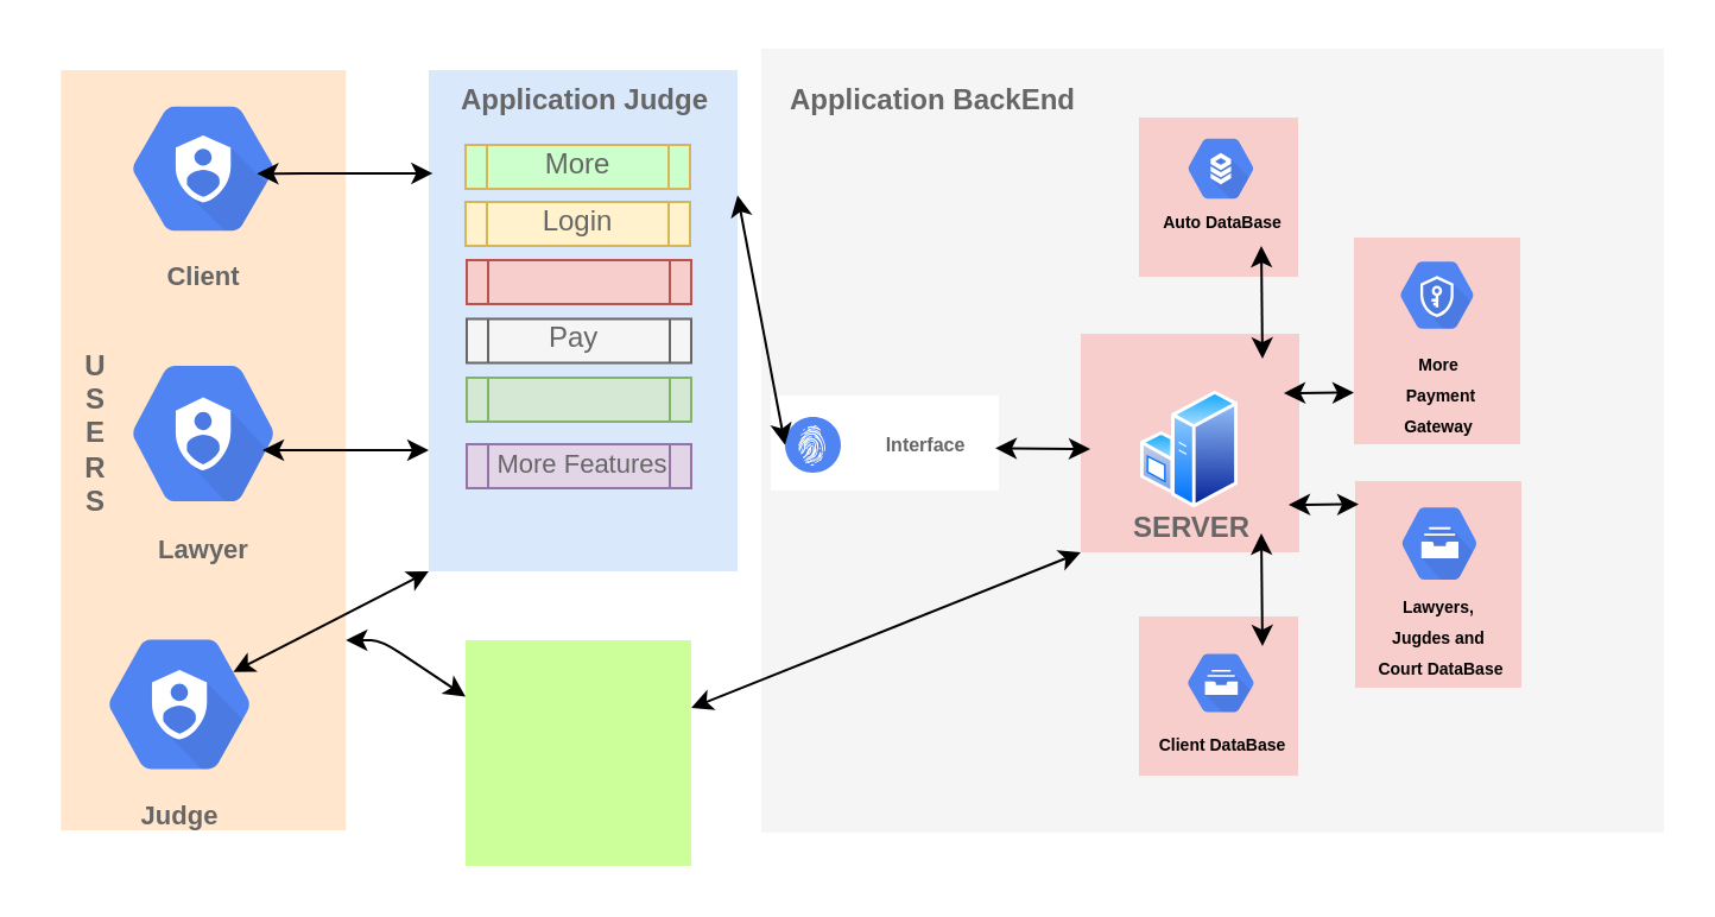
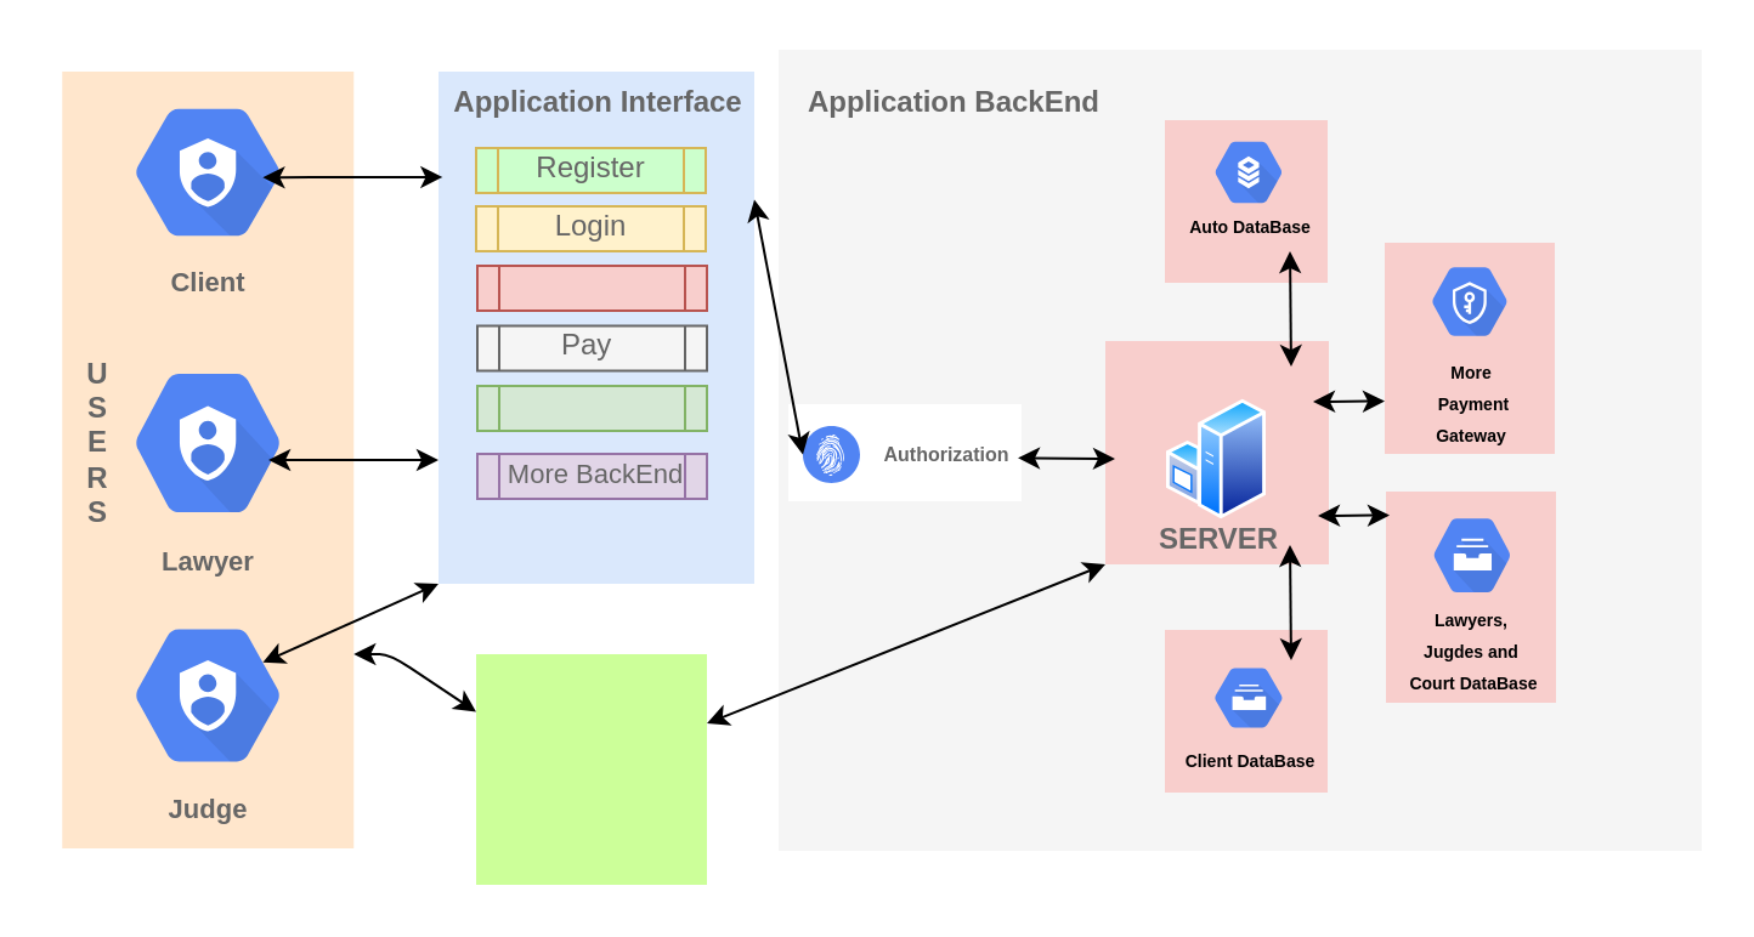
  <mxCell id="0" />
  <mxCell id="1" parent="0" />
  <mxCell id="2" value="" style="whiteSpace=wrap;html=1;aspect=fixed;labelBackgroundColor=none;fillColor=#CCFF99;fontSize=7;strokeColor=none;" parent="1" vertex="1"><mxGeometry x="195.5" y="269" width="95" height="95" as="geometry" /></mxCell>
  <mxCell id="3" value="" style="rounded=0;whiteSpace=wrap;html=1;labelBackgroundColor=none;fillColor=#f5f5f5;fontColor=#333333;strokeColor=none;" parent="1" vertex="1"><mxGeometry x="320" y="20" width="380" height="330" as="geometry" /></mxCell>
  <mxCell id="4" value="" style="rounded=0;whiteSpace=wrap;html=1;labelBackgroundColor=none;fillColor=#f8cecc;fontSize=8;strokeColor=none;" parent="1" vertex="1"><mxGeometry x="569.5" y="99.5" width="70" height="87" as="geometry" /></mxCell>
  <mxCell id="5" value="" style="rounded=0;whiteSpace=wrap;html=1;labelBackgroundColor=none;fillColor=#f8cecc;fontSize=8;strokeColor=none;" parent="1" vertex="1"><mxGeometry x="454.5" y="140" width="92" height="92" as="geometry" /></mxCell>
  <mxCell id="6" value="" style="rounded=0;whiteSpace=wrap;html=1;fillColor=#ffe6cc;strokeColor=none;" parent="1" vertex="1"><mxGeometry x="25.13" y="29" width="120" height="320" as="geometry" /></mxCell>
  <mxCell id="7" value="&lt;font color=&quot;#666666&quot;&gt;Lawyer&lt;/font&gt;" style="html=1;fillColor=#5184F3;strokeColor=none;verticalAlign=top;labelPosition=center;verticalLabelPosition=bottom;align=center;spacingTop=-6;fontSize=11;fontStyle=1;fontColor=#808080;shape=mxgraph.gcp2.hexIcon;prIcon=cloud_iam" parent="1" vertex="1"><mxGeometry x="40" y="140" width="90.26" height="84" as="geometry" /></mxCell>
- <mxCell id="8" value="Judge" style="html=1;fillColor=#5184F3;strokeColor=none;verticalAlign=top;labelPosition=center;verticalLabelPosition=bottom;align=center;spacingTop=-6;fontSize=11;fontStyle=1;fontColor=#666666;shape=mxgraph.gcp2.hexIcon;prIcon=cloud_iam" parent="1" vertex="1"><mxGeometry x="30" y="256" width="90.26" height="80" as="geometry" /></mxCell>
+ <mxCell id="8" value="Judge" style="html=1;fillColor=#5184F3;strokeColor=none;verticalAlign=top;labelPosition=center;verticalLabelPosition=bottom;align=center;spacingTop=-6;fontSize=11;fontStyle=1;fontColor=#666666;shape=mxgraph.gcp2.hexIcon;prIcon=cloud_iam" parent="1" vertex="1"><mxGeometry x="40" y="246" width="90.26" height="80" as="geometry" /></mxCell>
  <mxCell id="9" value="&lt;font color=&quot;#666666&quot;&gt;Client&lt;/font&gt;" style="html=1;fillColor=#5184F3;strokeColor=none;verticalAlign=top;labelPosition=center;verticalLabelPosition=bottom;align=center;spacingTop=-6;fontSize=11;fontStyle=1;fontColor=#CCCCCC;shape=mxgraph.gcp2.hexIcon;prIcon=cloud_iam;labelBackgroundColor=none;" parent="1" vertex="1"><mxGeometry x="40" y="32" width="90.26" height="77" as="geometry" /></mxCell>
  <mxCell id="10" value="" style="rounded=0;whiteSpace=wrap;html=1;fillColor=#dae8fc;strokeColor=none;" parent="1" vertex="1"><mxGeometry x="180" y="29" width="130" height="211" as="geometry" /></mxCell>
  <mxCell id="11" value="" style="endArrow=classic;startArrow=classic;html=1;fontColor=#666666;exitX=0.776;exitY=0.583;exitDx=0;exitDy=0;exitPerimeter=0;" parent="1" source="7" edge="1"><mxGeometry width="50" height="50" relative="1" as="geometry"><mxPoint x="140" y="189" as="sourcePoint" /><mxPoint x="180" y="189" as="targetPoint" /></mxGeometry></mxCell>
  <mxCell id="12" value="&lt;b&gt;Application BackEnd&lt;/b&gt;" style="text;html=1;resizable=0;autosize=1;align=center;verticalAlign=middle;points=[];fillColor=none;strokeColor=none;rounded=0;labelBackgroundColor=none;fontColor=#666666;" parent="1" vertex="1"><mxGeometry x="322" y="32" width="140" height="20" as="geometry" /></mxCell>
  <mxCell id="13" value="" style="group;fillColor=#ffffff;" parent="1" vertex="1" connectable="0"><mxGeometry x="324" y="166" width="96" height="40" as="geometry" /></mxCell>
  <mxCell id="14" value="" style="verticalLabelPosition=bottom;html=1;fillColor=#5184F3;verticalAlign=top;points=[[0.145,0.145,0],[0.856,0.145,0],[0.855,0.855,0],[0.145,0.855,0],[0.5,0,0], [1,0.5,0], [0.5,1,0],[0,0.5,0]];pointerEvents=1;align=center;shape=mxgraph.cisco_safe.capability.identity_authorization;labelBackgroundColor=none;fontColor=#666666;" parent="1" vertex="1"><mxGeometry x="330" y="175" width="23.5" height="23.5" as="geometry" /></mxCell>
- <mxCell id="15" value="&lt;b style=&quot;font-size: 8px;&quot;&gt;Interface&lt;/b&gt;" style="text;html=1;resizable=0;autosize=1;align=center;verticalAlign=middle;points=[];fillColor=none;strokeColor=none;rounded=0;labelBackgroundColor=none;fontColor=#666666;fontSize=8;" parent="1" vertex="1"><mxGeometry x="353.5" y="177" width="70" height="20" as="geometry" /></mxCell>
+ <mxCell id="15" value="&lt;b style=&quot;font-size: 8px;&quot;&gt;Authorization&lt;/b&gt;" style="text;html=1;resizable=0;autosize=1;align=center;verticalAlign=middle;points=[];fillColor=none;strokeColor=none;rounded=0;labelBackgroundColor=none;fontColor=#666666;fontSize=8;" parent="1" vertex="1"><mxGeometry x="353.5" y="177" width="70" height="20" as="geometry" /></mxCell>
  <mxCell id="16" value="" style="endArrow=classic;startArrow=classic;html=1;fontColor=#666666;entryX=0;entryY=0.5;entryDx=0;entryDy=0;entryPerimeter=0;exitX=1;exitY=0.25;exitDx=0;exitDy=0;" parent="1" edge="1" target="14" source="10"><mxGeometry width="50" height="50" relative="1" as="geometry"><mxPoint x="300" y="152.25" as="sourcePoint" /><mxPoint x="324" y="152.31" as="targetPoint" /></mxGeometry></mxCell>
  <mxCell id="17" value="" style="aspect=fixed;perimeter=ellipsePerimeter;html=1;align=center;shadow=0;dashed=0;spacingTop=3;image;image=img/lib/active_directory/windows_server.svg;labelBackgroundColor=none;fillColor=#ffffff;fontSize=8;fontColor=#666666;imageBackground=none;" parent="1" vertex="1"><mxGeometry x="480" y="164" width="41" height="50" as="geometry" /></mxCell>
  <mxCell id="18" value="" style="endArrow=classic;startArrow=classic;html=1;fontColor=#666666;" parent="1" edge="1"><mxGeometry width="50" height="50" relative="1" as="geometry"><mxPoint x="418.5" y="188.17" as="sourcePoint" /><mxPoint x="458.5" y="188.52" as="targetPoint" /></mxGeometry></mxCell>
  <mxCell id="19" value="&lt;b&gt;SERVER&lt;/b&gt;" style="text;html=1;resizable=0;autosize=1;align=center;verticalAlign=middle;points=[];fillColor=none;strokeColor=none;rounded=0;labelBackgroundColor=none;fontColor=#666666;" parent="1" vertex="1"><mxGeometry x="470.5" y="212" width="60" height="20" as="geometry" /></mxCell>
  <mxCell id="20" value="" style="rounded=0;whiteSpace=wrap;html=1;labelBackgroundColor=none;fillColor=#f8cecc;fontSize=8;strokeColor=none;" parent="1" vertex="1"><mxGeometry x="570" y="202" width="70" height="87" as="geometry" /></mxCell>
  <mxCell id="21" value="&lt;font style=&quot;font-size: 7px&quot;&gt;Lawyers,&lt;br&gt;Jugdes and&lt;br&gt;&amp;nbsp;Court DataBase&lt;/font&gt;" style="html=1;fillColor=#5184F3;strokeColor=none;verticalAlign=top;labelPosition=center;verticalLabelPosition=bottom;align=center;spacingTop=-8;fontSize=11;fontStyle=1;fontColor=#000000;shape=mxgraph.gcp2.hexIcon;prIcon=cloud_filestore;labelBackgroundColor=none;spacingBottom=-6;spacing=0;" parent="1" vertex="1"><mxGeometry x="581.58" y="206" width="47.83" height="44.62" as="geometry" /></mxCell>
  <mxCell id="22" value="" style="group" parent="1" vertex="1" connectable="0"><mxGeometry x="479" y="49" width="67" height="67" as="geometry" /></mxCell>
  <mxCell id="23" value="" style="rounded=0;whiteSpace=wrap;html=1;labelBackgroundColor=none;fillColor=#f8cecc;fontSize=8;strokeColor=none;" parent="22" vertex="1"><mxGeometry width="67" height="67" as="geometry" /></mxCell>
  <mxCell id="24" value="Auto DataBase" style="html=1;fillColor=#5184F3;strokeColor=none;verticalAlign=top;labelPosition=center;verticalLabelPosition=bottom;align=center;spacingTop=-6;fontSize=7;fontStyle=1;fontColor=#000000;shape=mxgraph.gcp2.hexIcon;prIcon=cloud_sql;labelBackgroundColor=none;" parent="22" vertex="1"><mxGeometry x="13.63" y="3" width="41.74" height="37" as="geometry" /></mxCell>
  <mxCell id="25" value="" style="endArrow=classic;startArrow=classic;html=1;fontColor=#666666;entryX=0.75;entryY=0;entryDx=0;entryDy=0;" parent="1" edge="1"><mxGeometry width="50" height="50" relative="1" as="geometry"><mxPoint x="530.5" y="103" as="sourcePoint" /><mxPoint x="530.988" y="150.531" as="targetPoint" /></mxGeometry></mxCell>
  <mxCell id="26" value="" style="group" parent="1" vertex="1" connectable="0"><mxGeometry x="479" y="259" width="67" height="67" as="geometry" /></mxCell>
  <mxCell id="27" value="" style="rounded=0;whiteSpace=wrap;html=1;labelBackgroundColor=none;fillColor=#f8cecc;fontSize=8;strokeColor=none;" parent="26" vertex="1"><mxGeometry width="67" height="67" as="geometry" /></mxCell>
  <mxCell id="28" value="&lt;font style=&quot;font-size: 7px&quot;&gt;Client DataBase&lt;/font&gt;" style="html=1;fillColor=#5184F3;strokeColor=none;verticalAlign=top;labelPosition=center;verticalLabelPosition=bottom;align=center;spacingTop=-6;fontSize=11;fontStyle=1;fontColor=#000000;shape=mxgraph.gcp2.hexIcon;prIcon=cloud_filestore;labelBackgroundColor=none;" parent="26" vertex="1"><mxGeometry x="13.35" y="10" width="42.31" height="36" as="geometry" /></mxCell>
  <mxCell id="29" value="&lt;font style=&quot;font-size: 7px&quot;&gt;More&lt;br&gt;&amp;nbsp;Payment &lt;br&gt;Gateway&lt;/font&gt;" style="html=1;fillColor=#5184F3;strokeColor=none;verticalAlign=top;labelPosition=center;verticalLabelPosition=bottom;align=center;spacingTop=-6;fontSize=11;fontStyle=1;fontColor=#000000;shape=mxgraph.gcp2.hexIcon;prIcon=key_management_service;labelBackgroundColor=none;" parent="1" vertex="1"><mxGeometry x="581.09" y="103" width="46.82" height="41.5" as="geometry" /></mxCell>
  <mxCell id="30" value="" style="endArrow=classic;startArrow=classic;html=1;fontColor=#666666;entryX=0.75;entryY=0;entryDx=0;entryDy=0;" parent="1" edge="1"><mxGeometry width="50" height="50" relative="1" as="geometry"><mxPoint x="530.5" y="224" as="sourcePoint" /><mxPoint x="530.988" y="271.531" as="targetPoint" /></mxGeometry></mxCell>
  <mxCell id="31" value="" style="endArrow=classic;startArrow=classic;html=1;fontColor=#666666;exitX=0;exitY=0.75;exitDx=0;exitDy=0;" parent="1" source="4" edge="1"><mxGeometry width="50" height="50" relative="1" as="geometry"><mxPoint x="540.5" y="113" as="sourcePoint" /><mxPoint x="540" y="165" as="targetPoint" /></mxGeometry></mxCell>
  <mxCell id="32" value="" style="endArrow=classic;startArrow=classic;html=1;fontColor=#666666;exitX=0;exitY=0.75;exitDx=0;exitDy=0;" parent="1" edge="1"><mxGeometry width="50" height="50" relative="1" as="geometry"><mxPoint x="571.5" y="211.75" as="sourcePoint" /><mxPoint x="542" y="212" as="targetPoint" /></mxGeometry></mxCell>
  <mxCell id="33" value="" style="endArrow=classic;startArrow=classic;html=1;fontColor=#666666;entryX=0;entryY=1;entryDx=0;entryDy=0;" parent="1" source="2" target="5" edge="1"><mxGeometry width="50" height="50" relative="1" as="geometry"><mxPoint x="428.5" y="198.17" as="sourcePoint" /><mxPoint x="468.5" y="198.52" as="targetPoint" /></mxGeometry></mxCell>
  <mxCell id="34" value="" style="endArrow=classic;startArrow=classic;html=1;fontColor=#666666;entryX=0;entryY=0.25;entryDx=0;entryDy=0;exitX=1;exitY=0.75;exitDx=0;exitDy=0;" parent="1" source="6" target="2" edge="1"><mxGeometry width="50" height="50" relative="1" as="geometry"><mxPoint x="160" y="239" as="sourcePoint" /><mxPoint x="210.26" y="199" as="targetPoint" /><Array as="points"><mxPoint x="160" y="269" /></Array></mxGeometry></mxCell>
  <mxCell id="35" value="" style="endArrow=classic;startArrow=classic;html=1;fontColor=#666666;exitX=0.75;exitY=0.67;exitDx=0;exitDy=0;exitPerimeter=0;entryX=0.013;entryY=0.206;entryDx=0;entryDy=0;entryPerimeter=0;" parent="1" target="10" edge="1"><mxGeometry width="50" height="50" relative="1" as="geometry"><mxPoint x="107.695" y="72.59" as="sourcePoint" /><mxPoint x="180" y="71" as="targetPoint" /></mxGeometry></mxCell>
  <mxCell id="36" value="" style="endArrow=classic;startArrow=classic;html=1;fontColor=#666666;entryX=0.75;entryY=0.33;entryDx=0;entryDy=0;entryPerimeter=0;exitX=0;exitY=1;exitDx=0;exitDy=0;" parent="1" source="10" target="8" edge="1"><mxGeometry width="50" height="50" relative="1" as="geometry"><mxPoint x="160" y="209" as="sourcePoint" /><mxPoint x="220.26" y="209" as="targetPoint" /></mxGeometry></mxCell>
- <mxCell id="37" value="&lt;b&gt;Application Judge&lt;/b&gt;" style="text;html=1;strokeColor=none;fillColor=none;align=center;verticalAlign=middle;whiteSpace=wrap;rounded=0;fontColor=#666666;" vertex="1" parent="1"><mxGeometry x="176" y="32" width="140" height="20" as="geometry" /></mxCell>
+ <mxCell id="37" value="&lt;b&gt;Application Interface&lt;/b&gt;" style="text;html=1;strokeColor=none;fillColor=none;align=center;verticalAlign=middle;whiteSpace=wrap;rounded=0;fontColor=#666666;" vertex="1" parent="1"><mxGeometry x="176" y="32" width="140" height="20" as="geometry" /></mxCell>
  <mxCell id="38" value="" style="shape=process;whiteSpace=wrap;html=1;backgroundOutline=1;fillColor=#CCFFCC;strokeColor=#d6b656;" vertex="1" parent="1"><mxGeometry x="195.5" y="60.5" width="94.5" height="18.5" as="geometry" /></mxCell>
  <mxCell id="39" value="" style="shape=process;whiteSpace=wrap;html=1;backgroundOutline=1;fillColor=#fff2cc;strokeColor=#d6b656;" vertex="1" parent="1"><mxGeometry x="195.5" y="84.5" width="94.5" height="18.5" as="geometry" /></mxCell>
  <mxCell id="40" value="" style="shape=process;whiteSpace=wrap;html=1;backgroundOutline=1;fillColor=#f8cecc;strokeColor=#b85450;" vertex="1" parent="1"><mxGeometry x="196" y="109" width="94.5" height="18.5" as="geometry" /></mxCell>
  <mxCell id="41" value="" style="shape=process;whiteSpace=wrap;html=1;backgroundOutline=1;fontColor=#333333;fillColor=#f5f5f5;strokeColor=#666666;" vertex="1" parent="1"><mxGeometry x="196" y="133.75" width="94.5" height="18.5" as="geometry" /></mxCell>
  <mxCell id="42" value="" style="shape=process;whiteSpace=wrap;html=1;backgroundOutline=1;fillColor=#d5e8d4;strokeColor=#82b366;" vertex="1" parent="1"><mxGeometry x="196" y="158.5" width="94.5" height="18.5" as="geometry" /></mxCell>
  <mxCell id="43" value="" style="shape=process;whiteSpace=wrap;html=1;backgroundOutline=1;fillColor=#e1d5e7;strokeColor=#9673a6;" vertex="1" parent="1"><mxGeometry x="196" y="186.5" width="94.5" height="18.5" as="geometry" /></mxCell>
- <mxCell id="44" value="More" style="text;html=1;strokeColor=none;fillColor=none;align=center;verticalAlign=middle;whiteSpace=wrap;rounded=0;fontColor=#666666;" vertex="1" parent="1"><mxGeometry x="217.75" y="59" width="50" height="20" as="geometry" /></mxCell>
+ <mxCell id="44" value="Register" style="text;html=1;strokeColor=none;fillColor=none;align=center;verticalAlign=middle;whiteSpace=wrap;rounded=0;fontColor=#666666;" vertex="1" parent="1"><mxGeometry x="217.75" y="59" width="50" height="20" as="geometry" /></mxCell>
  <mxCell id="45" value="Login" style="text;html=1;strokeColor=none;fillColor=none;align=center;verticalAlign=middle;whiteSpace=wrap;rounded=0;fontColor=#666666;" vertex="1" parent="1"><mxGeometry x="217.75" y="83" width="50" height="20" as="geometry" /></mxCell>
  <mxCell id="46" value="Pay&amp;nbsp;" style="text;html=1;strokeColor=none;fillColor=none;align=center;verticalAlign=middle;whiteSpace=wrap;rounded=0;fontColor=#666666;" vertex="1" parent="1"><mxGeometry x="218.25" y="132.25" width="50" height="20" as="geometry" /></mxCell>
- <mxCell id="47" value="&lt;font style=&quot;font-size: 11px&quot;&gt;More Features&lt;/font&gt;" style="text;html=1;strokeColor=none;fillColor=none;align=center;verticalAlign=middle;whiteSpace=wrap;rounded=0;fontColor=#666666;" vertex="1" parent="1"><mxGeometry x="203.88" y="185" width="82.25" height="20" as="geometry" /></mxCell>
+ <mxCell id="47" value="&lt;font style=&quot;font-size: 11px&quot;&gt;More BackEnd&lt;/font&gt;" style="text;html=1;strokeColor=none;fillColor=none;align=center;verticalAlign=middle;whiteSpace=wrap;rounded=0;fontColor=#666666;" vertex="1" parent="1"><mxGeometry x="203.88" y="185" width="82.25" height="20" as="geometry" /></mxCell>
  <mxCell id="48" value="&lt;b&gt;U&lt;br&gt;S&lt;br&gt;E&lt;br&gt;R&lt;br&gt;S&lt;/b&gt;" style="text;html=1;strokeColor=none;fillColor=none;align=center;verticalAlign=middle;whiteSpace=wrap;rounded=0;fontColor=#666666;" vertex="1" parent="1"><mxGeometry x="20" y="172" width="40" height="20" as="geometry" /></mxCell>
